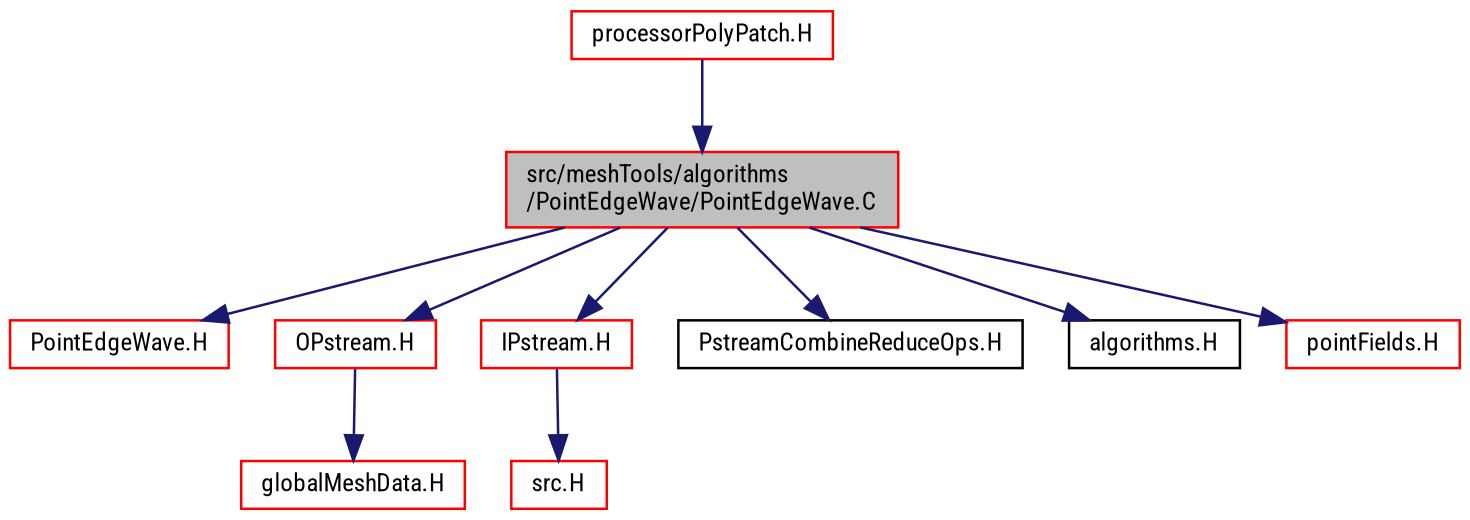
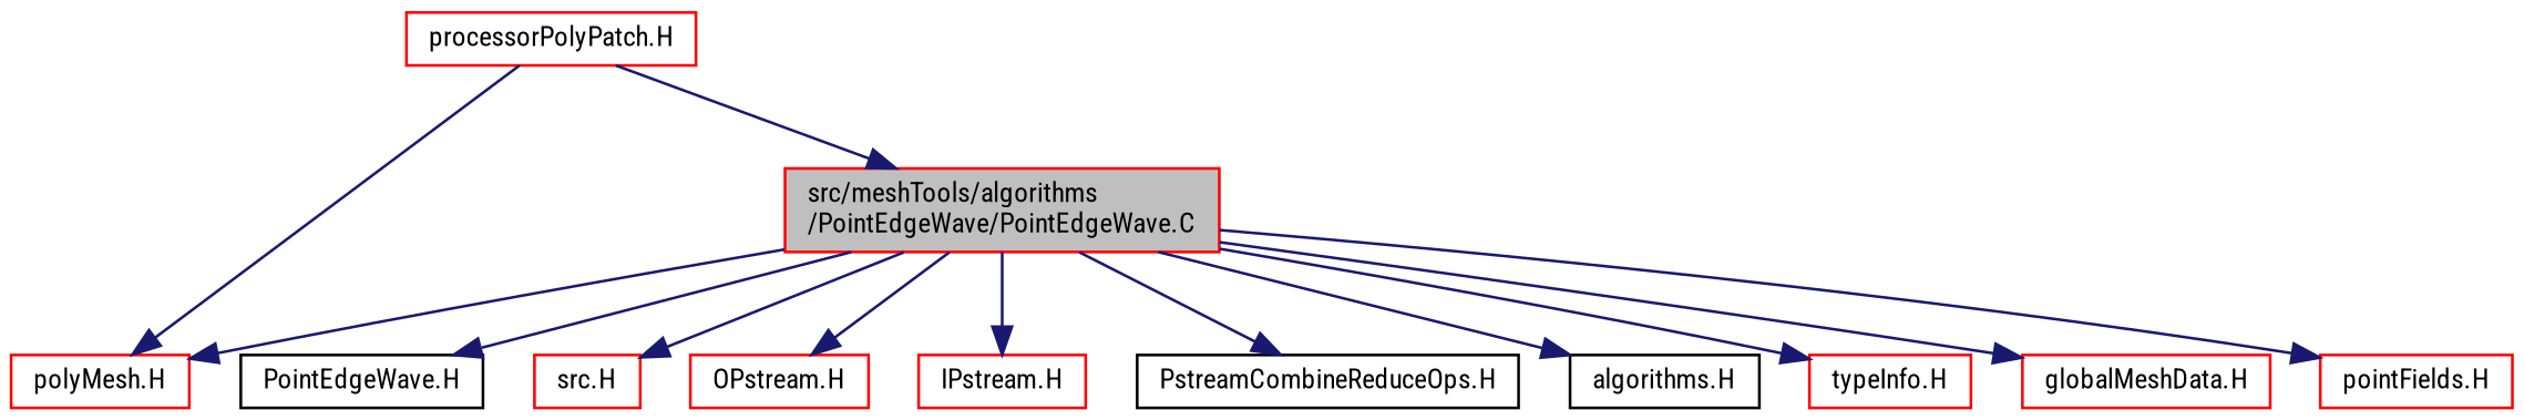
  digraph {
    fontname="Roboto Condensed"
    node [color=red fontname="Roboto Condensed" fontsize=10 shape=record]
    edge [color=midnightblue fontname="Roboto Condensed" fontsize=10 labelfontname=Helvetica labelfontsize=10 style=solid]
    n1 [fillcolor=grey75 fontcolor=black height=0.2 label="src/meshTools/algorithms\l/PointEdgeWave/PointEdgeWave.C" style=filled width=0.4]
-   n2 [height=0.2 label="PointEdgeWave.H" width=0.4]
+   n2 [color=black height=0.2 label="PointEdgeWave.H" width=0.4]
+   n3 [height=0.2 label="polyMesh.H" width=0.4]
    n4 [height=0.2 label="src.H" width=0.4]
    n5 [height=0.2 label="OPstream.H" width=0.4]
    n6 [height=0.2 label="IPstream.H" width=0.4]
    n7 [color=black height=0.2 label="PstreamCombineReduceOps.H" width=0.4]
    n8 [color=black height=0.2 label="algorithms.H" width=0.4]
+   n9 [height=0.2 label="typeInfo.H" width=0.4]
    n10 [height=0.2 label="globalMeshData.H" width=0.4]
    n11 [height=0.2 label="pointFields.H" width=0.4]
    n12 [height=0.2 label="processorPolyPatch.H" width=0.4]
    n1 -> n2
-   n6 -> n4
+   n1 -> n3
+   n1 -> n4
    n1 -> n5
    n1 -> n6
    n1 -> n7
    n1 -> n8
-   n5 -> n10
+   n1 -> n9
+   n1 -> n10
    n1 -> n11
    n12 -> n1
+   n12 -> n3
  }
